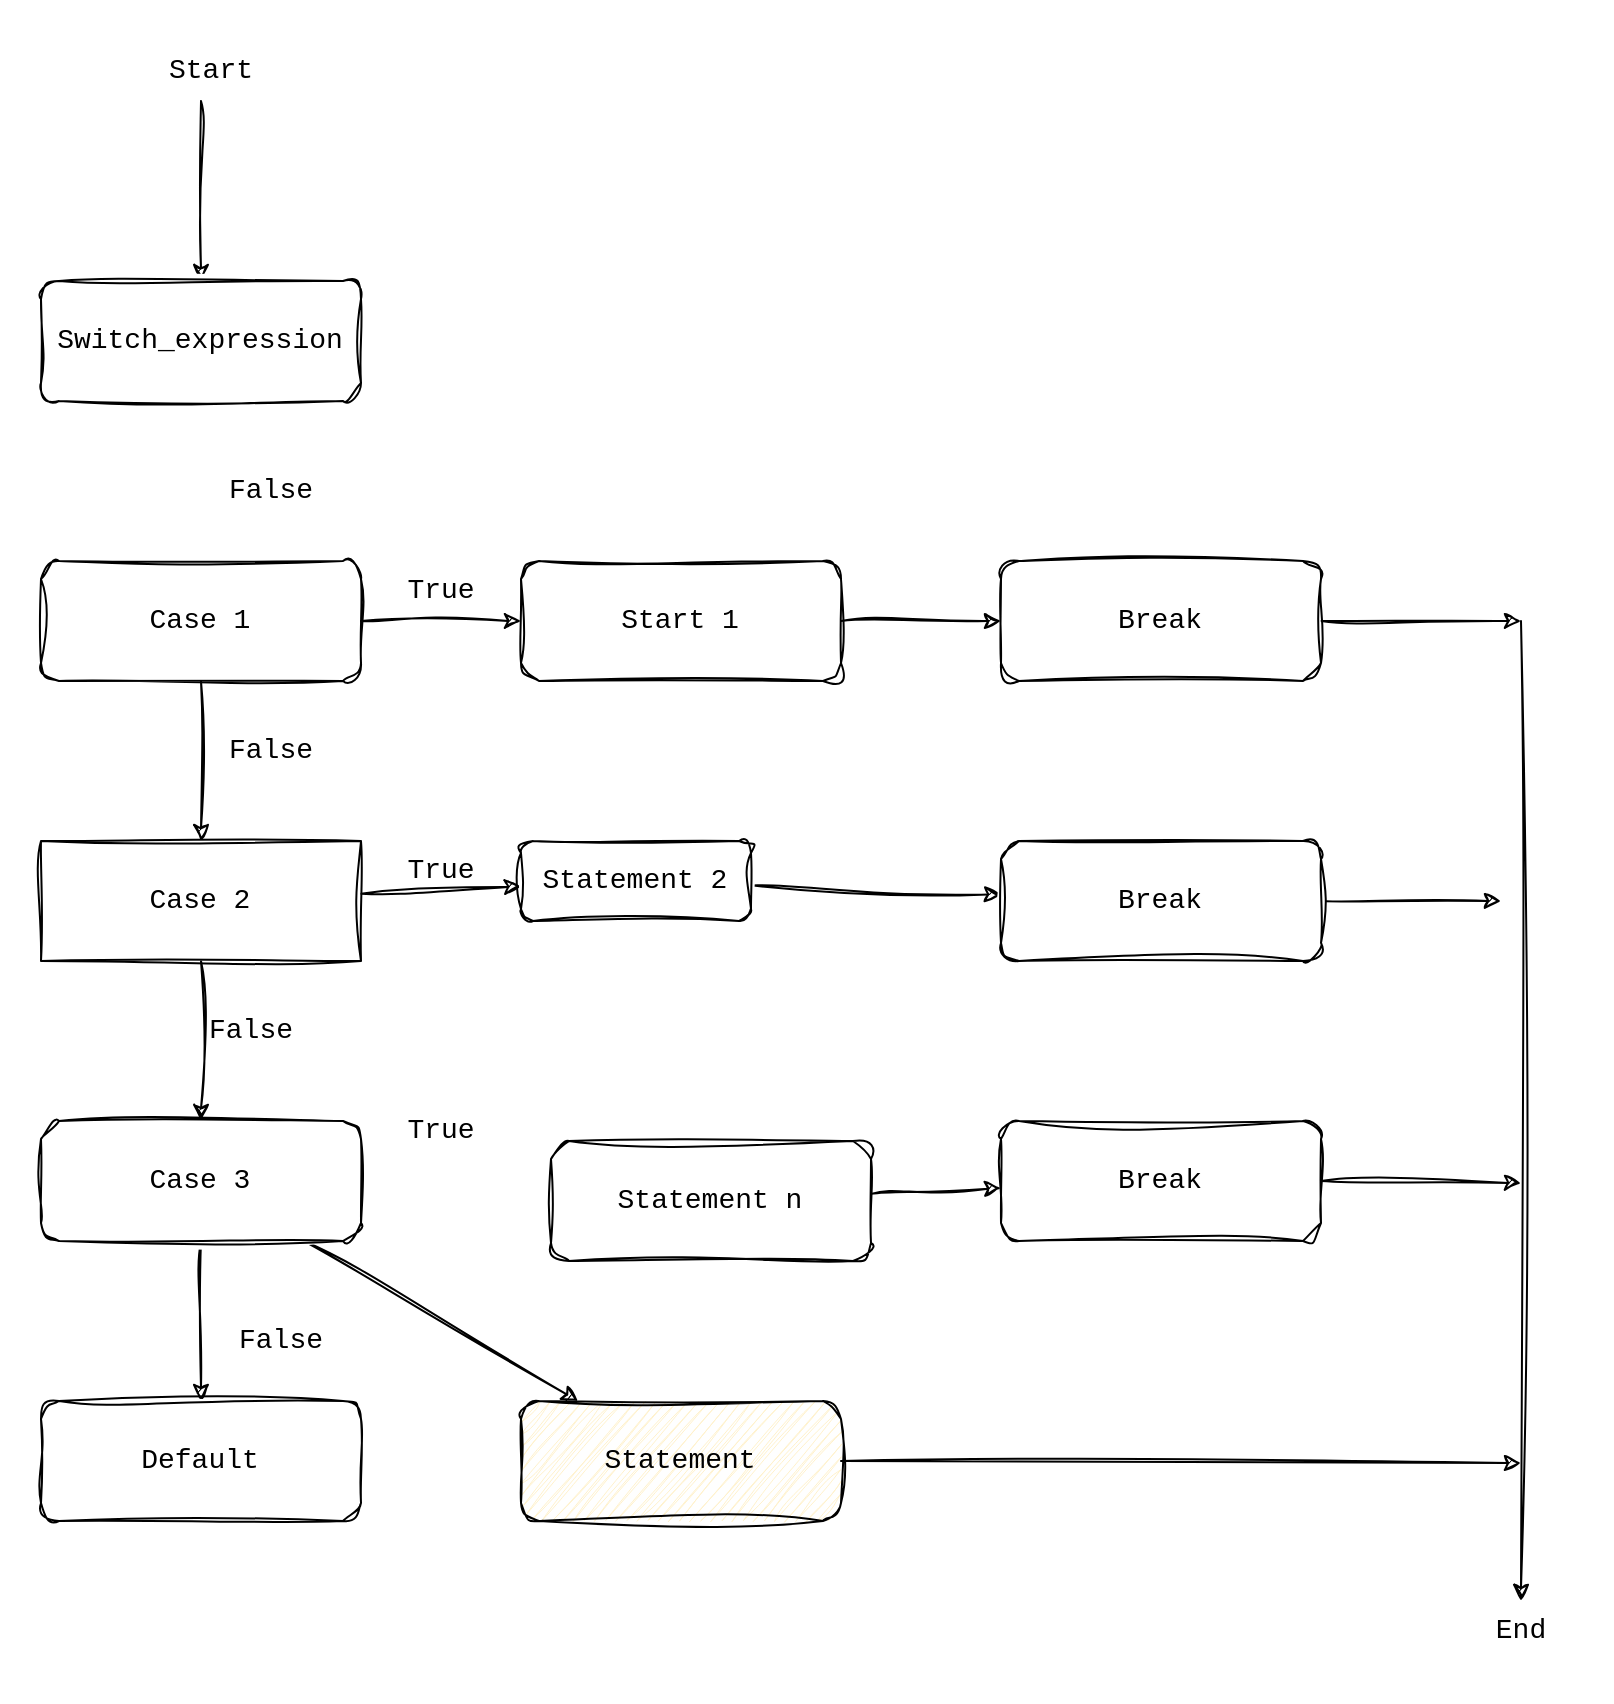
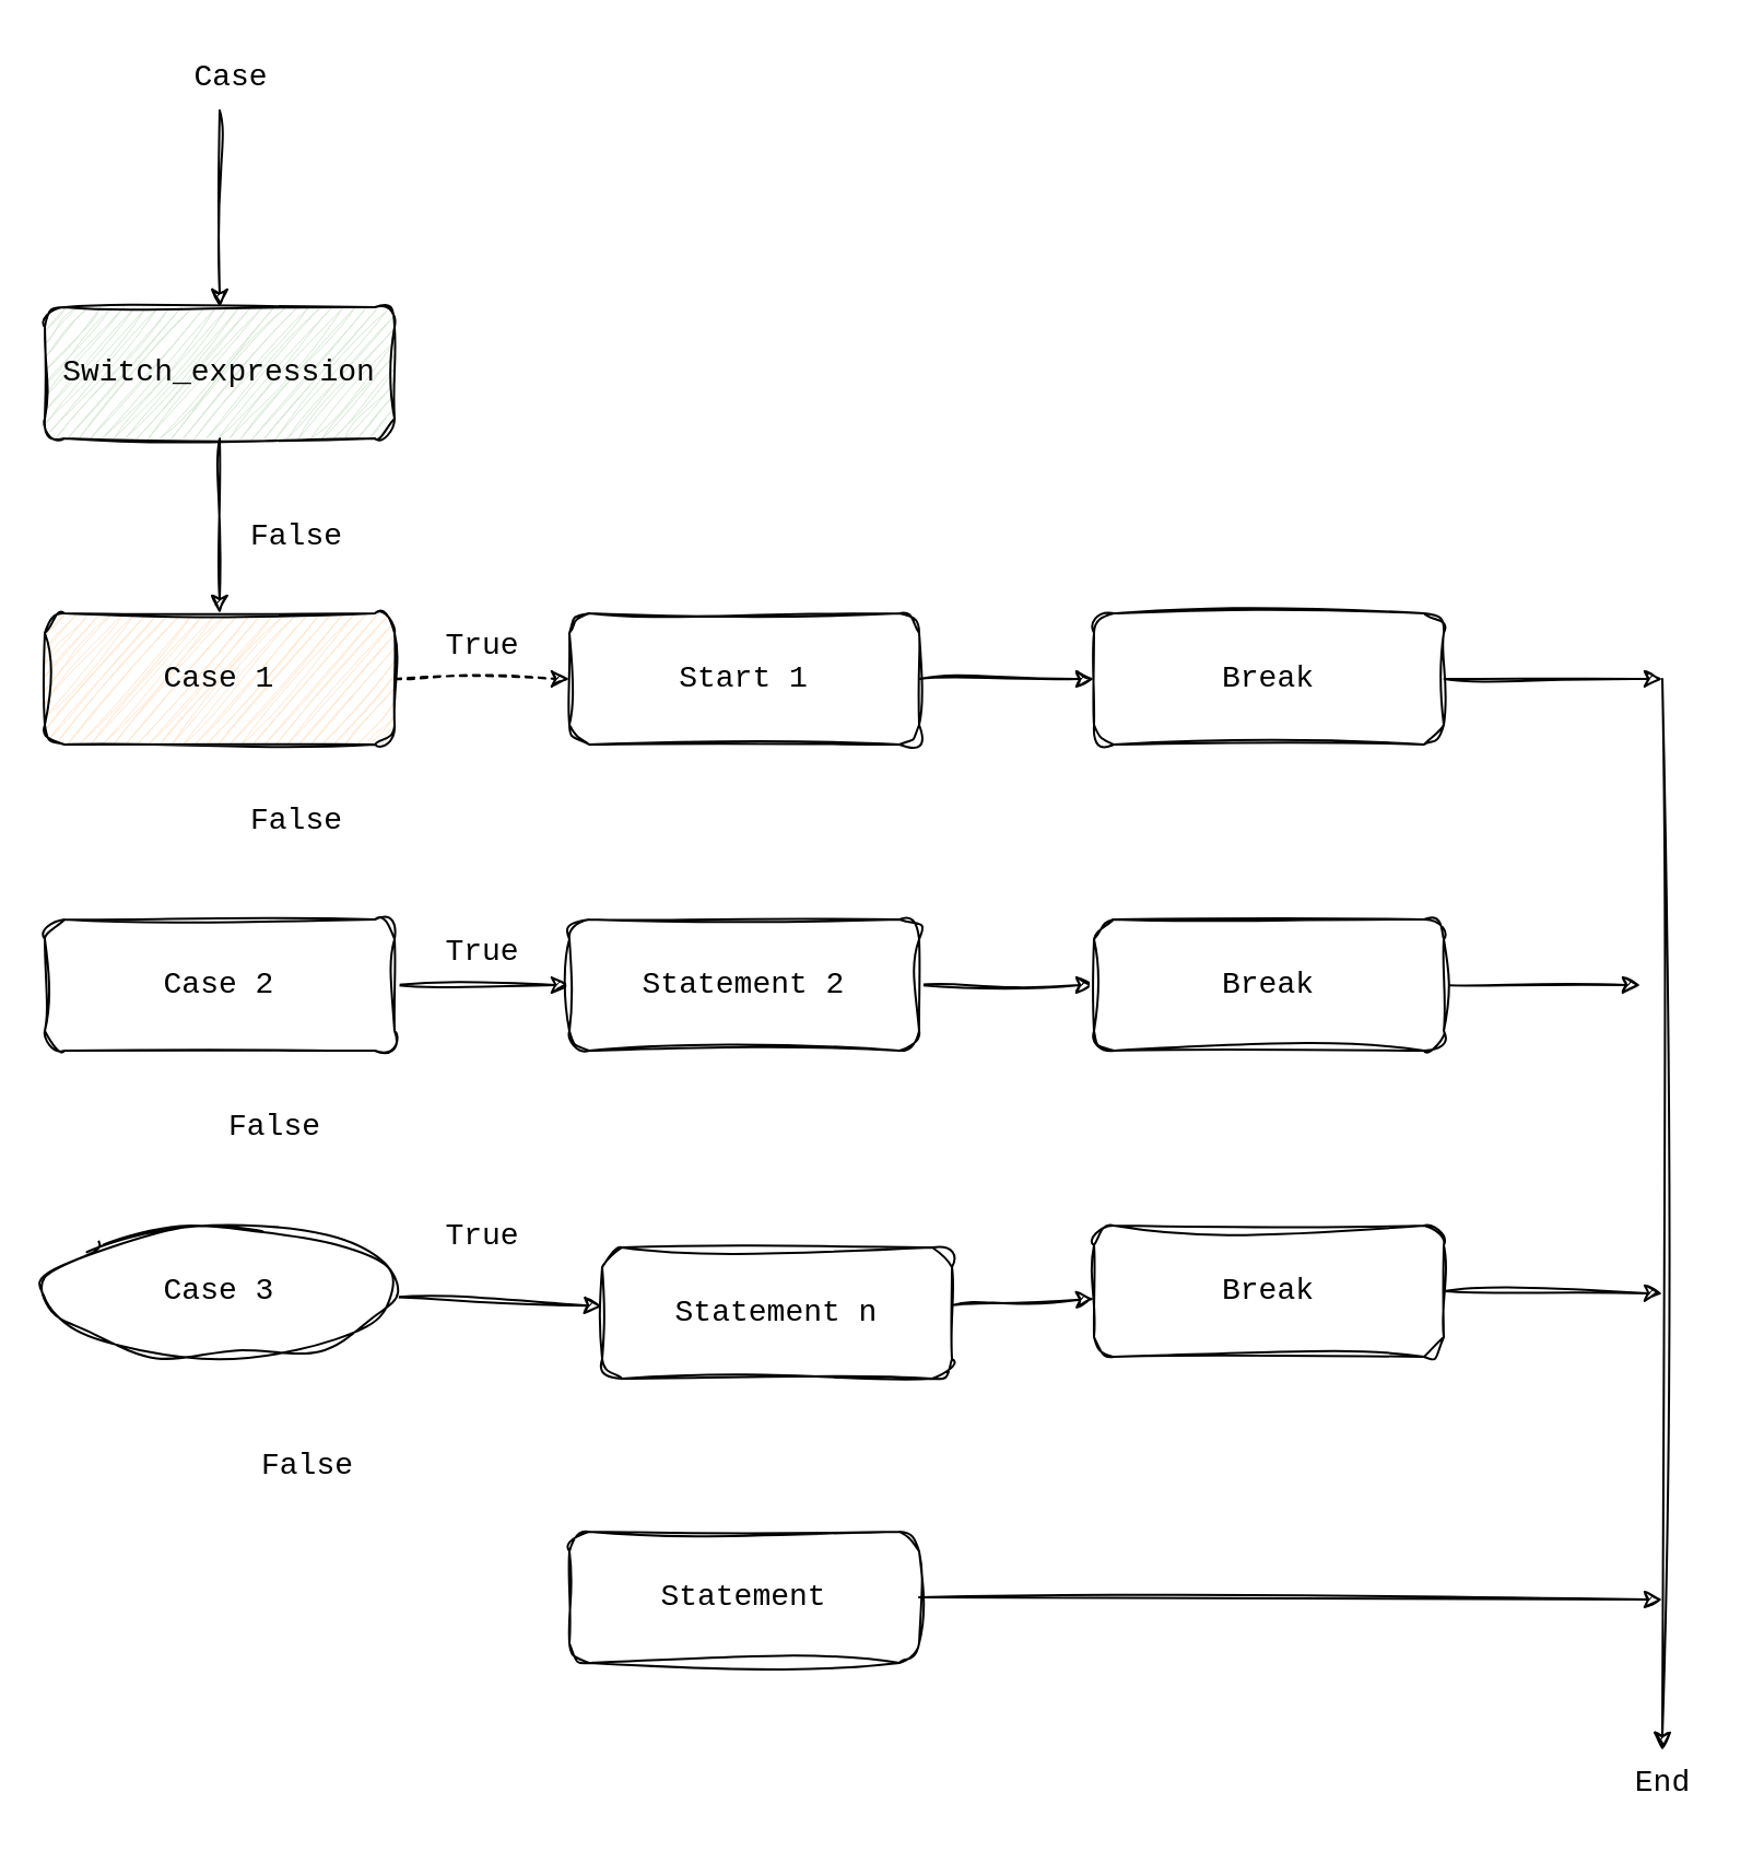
  <mxCell id="0" />
  <mxCell id="1" parent="0" />
  <mxCell id="2" value="" style="endArrow=classic;html=1;sketch=1;hachureGap=4;jiggle=2;curveFitting=1;fontFamily=Courier New;fontSize=14;" edge="1" parent="1"><mxGeometry width="50" height="50" relative="1" as="geometry"><mxPoint x="100" y="50" as="sourcePoint" /><mxPoint x="100" y="140" as="targetPoint" /></mxGeometry></mxCell>
- <mxCell id="3" value="Start" style="text;html=1;align=center;verticalAlign=middle;resizable=0;points=[];autosize=1;strokeColor=none;fillColor=none;fontSize=14;fontFamily=Courier New;sketch=1;hachureGap=4;jiggle=2;curveFitting=1;fontSource=https%3A%2F%2Ffonts.googleapis.com%2Fcss%3Ffamily%3DArchitects%2BDaughter;" vertex="1" parent="1"><mxGeometry x="70" y="20" width="70" height="30" as="geometry" /></mxCell>
- <mxCell id="5" value="Switch_expression" style="rounded=1;whiteSpace=wrap;html=1;sketch=1;hachureGap=4;jiggle=2;fillStyle=auto;curveFitting=1;fontFamily=Courier New;fontSize=14;" vertex="1" parent="1"><mxGeometry x="20" y="140" width="160" height="60" as="geometry" /></mxCell>
- <mxCell id="6" value="" style="edgeStyle=none;sketch=1;hachureGap=4;jiggle=2;curveFitting=1;html=1;fontFamily=Courier New;fontSize=14;" edge="1" parent="1" source="8" target="11"><mxGeometry relative="1" as="geometry" /></mxCell>
- <mxCell id="7" value="" style="edgeStyle=none;sketch=1;hachureGap=4;jiggle=2;curveFitting=1;html=1;fontFamily=Courier New;fontSize=14;" edge="1" parent="1" source="8" target="21"><mxGeometry relative="1" as="geometry" /></mxCell>
- <mxCell id="8" value="Case 1" style="rounded=1;whiteSpace=wrap;html=1;sketch=1;hachureGap=4;jiggle=2;fillStyle=auto;curveFitting=1;fontFamily=Courier New;fontSize=14;fontSource=https%3A%2F%2Ffonts.googleapis.com%2Fcss%3Ffamily%3DArchitects%2BDaughter;" vertex="1" parent="1"><mxGeometry x="20" y="280" width="160" height="60" as="geometry" /></mxCell>
- <mxCell id="9" value="" style="edgeStyle=none;sketch=1;hachureGap=4;jiggle=2;curveFitting=1;html=1;fontFamily=Courier New;fontSize=14;" edge="1" parent="1" source="11" target="14"><mxGeometry relative="1" as="geometry" /></mxCell>
+ <mxCell id="3" value="Case" style="text;html=1;align=center;verticalAlign=middle;resizable=0;points=[];autosize=1;strokeColor=none;fillColor=none;fontSize=14;fontFamily=Courier New;sketch=1;hachureGap=4;jiggle=2;curveFitting=1;fontSource=https%3A%2F%2Ffonts.googleapis.com%2Fcss%3Ffamily%3DArchitects%2BDaughter;" vertex="1" parent="1"><mxGeometry x="70" y="20" width="70" height="30" as="geometry" /></mxCell>
+ <mxCell id="4" value="" style="edgeStyle=none;sketch=1;hachureGap=4;jiggle=2;curveFitting=1;html=1;fontFamily=Courier New;fontSize=14;" edge="1" parent="1" source="5" target="8"><mxGeometry relative="1" as="geometry" /></mxCell>
+ <mxCell id="5" value="Switch_expression" style="rounded=1;whiteSpace=wrap;html=1;sketch=1;hachureGap=4;jiggle=2;fillStyle=auto;curveFitting=1;fontFamily=Courier New;fontSize=14;fillColor=#d5e8d4;" vertex="1" parent="1"><mxGeometry x="20" y="140" width="160" height="60" as="geometry" /></mxCell>
+ <mxCell id="7" value="" style="edgeStyle=none;sketch=1;hachureGap=4;jiggle=2;curveFitting=1;html=1;fontFamily=Courier New;fontSize=14;dashed=1;" edge="1" parent="1" source="8" target="21"><mxGeometry relative="1" as="geometry" /></mxCell>
+ <mxCell id="8" value="Case 1" style="rounded=1;whiteSpace=wrap;html=1;sketch=1;hachureGap=4;jiggle=2;fillStyle=auto;curveFitting=1;fontFamily=Courier New;fontSize=14;fontSource=https%3A%2F%2Ffonts.googleapis.com%2Fcss%3Ffamily%3DArchitects%2BDaughter;fillColor=#ffe6cc;" vertex="1" parent="1"><mxGeometry x="20" y="280" width="160" height="60" as="geometry" /></mxCell>
  <mxCell id="10" value="" style="edgeStyle=none;sketch=1;hachureGap=4;jiggle=2;curveFitting=1;html=1;fontFamily=Courier New;fontSize=14;" edge="1" parent="1" source="11" target="25"><mxGeometry relative="1" as="geometry" /></mxCell>
- <mxCell id="11" value="Case 2" style="whiteSpace=wrap;html=1;sketch=1;hachureGap=4;jiggle=2;fillStyle=auto;curveFitting=1;fontFamily=Courier New;fontSize=14;fontSource=https%3A%2F%2Ffonts.googleapis.com%2Fcss%3Ffamily%3DArchitects%2BDaughter;rounded=0;" vertex="1" parent="1"><mxGeometry x="20" y="420" width="160" height="60" as="geometry" /></mxCell>
- <mxCell id="12" value="" style="edgeStyle=none;sketch=1;hachureGap=4;jiggle=2;curveFitting=1;html=1;fontFamily=Courier New;fontSize=14;" edge="1" parent="1" source="14" target="15"><mxGeometry relative="1" as="geometry" /></mxCell>
- <mxCell id="13" value="" style="edgeStyle=none;sketch=1;hachureGap=4;jiggle=2;curveFitting=1;html=1;fontFamily=Courier New;fontSize=14;" edge="1" parent="1" source="14" target="33"><mxGeometry relative="1" as="geometry" /></mxCell>
- <mxCell id="14" value="Case 3" style="rounded=1;whiteSpace=wrap;html=1;sketch=1;hachureGap=4;jiggle=2;fillStyle=auto;curveFitting=1;fontFamily=Courier New;fontSize=14;fontSource=https%3A%2F%2Ffonts.googleapis.com%2Fcss%3Ffamily%3DArchitects%2BDaughter;" vertex="1" parent="1"><mxGeometry x="20" y="560" width="160" height="60" as="geometry" /></mxCell>
- <mxCell id="15" value="Default" style="rounded=1;whiteSpace=wrap;html=1;sketch=1;hachureGap=4;jiggle=2;fillStyle=auto;curveFitting=1;fontFamily=Courier New;fontSize=14;fontSource=https%3A%2F%2Ffonts.googleapis.com%2Fcss%3Ffamily%3DArchitects%2BDaughter;" vertex="1" parent="1"><mxGeometry x="20" y="700" width="160" height="60" as="geometry" /></mxCell>
+ <mxCell id="11" value="Case 2" style="rounded=1;whiteSpace=wrap;html=1;sketch=1;hachureGap=4;jiggle=2;fillStyle=auto;curveFitting=1;fontFamily=Courier New;fontSize=14;fontSource=https%3A%2F%2Ffonts.googleapis.com%2Fcss%3Ffamily%3DArchitects%2BDaughter;" vertex="1" parent="1"><mxGeometry x="20" y="420" width="160" height="60" as="geometry" /></mxCell>
+ <mxCell id="13" value="" style="edgeStyle=none;sketch=1;hachureGap=4;jiggle=2;curveFitting=1;html=1;fontFamily=Courier New;fontSize=14;" edge="1" parent="1" source="14" target="29"><mxGeometry relative="1" as="geometry" /></mxCell>
+ <mxCell id="14" value="Case 3" style="ellipse;whiteSpace=wrap;html=1;sketch=1;hachureGap=4;jiggle=2;fillStyle=auto;curveFitting=1;fontFamily=Courier New;fontSize=14;fontSource=https%3A%2F%2Ffonts.googleapis.com%2Fcss%3Ffamily%3DArchitects%2BDaughter;" vertex="1" parent="1"><mxGeometry x="20" y="560" width="160" height="60" as="geometry" /></mxCell>
  <mxCell id="16" value="False" style="text;html=1;align=center;verticalAlign=middle;resizable=0;points=[];autosize=1;strokeColor=none;fillColor=none;fontSize=14;fontFamily=Courier New;sketch=1;hachureGap=4;jiggle=2;curveFitting=1;fontSource=https%3A%2F%2Ffonts.googleapis.com%2Fcss%3Ffamily%3DArchitects%2BDaughter;" vertex="1" parent="1"><mxGeometry x="100" y="230" width="70" height="30" as="geometry" /></mxCell>
  <mxCell id="17" value="False" style="text;html=1;align=center;verticalAlign=middle;resizable=0;points=[];autosize=1;strokeColor=none;fillColor=none;fontSize=14;fontFamily=Courier New;sketch=1;hachureGap=4;jiggle=2;curveFitting=1;fontSource=https%3A%2F%2Ffonts.googleapis.com%2Fcss%3Ffamily%3DArchitects%2BDaughter;" vertex="1" parent="1"><mxGeometry x="100" y="360" width="70" height="30" as="geometry" /></mxCell>
  <mxCell id="18" value="False" style="text;html=1;align=center;verticalAlign=middle;resizable=0;points=[];autosize=1;strokeColor=none;fillColor=none;fontSize=14;fontFamily=Courier New;sketch=1;hachureGap=4;jiggle=2;curveFitting=1;fontSource=https%3A%2F%2Ffonts.googleapis.com%2Fcss%3Ffamily%3DArchitects%2BDaughter;" vertex="1" parent="1"><mxGeometry x="90" y="500" width="70" height="30" as="geometry" /></mxCell>
  <mxCell id="19" value="False" style="text;html=1;align=center;verticalAlign=middle;resizable=0;points=[];autosize=1;strokeColor=none;fillColor=none;fontSize=14;fontFamily=Courier New;sketch=1;hachureGap=4;jiggle=2;curveFitting=1;fontSource=https%3A%2F%2Ffonts.googleapis.com%2Fcss%3Ffamily%3DArchitects%2BDaughter;" vertex="1" parent="1"><mxGeometry x="105" y="655" width="70" height="30" as="geometry" /></mxCell>
  <mxCell id="20" value="" style="edgeStyle=none;sketch=1;hachureGap=4;jiggle=2;curveFitting=1;html=1;fontFamily=Courier New;fontSize=14;" edge="1" parent="1" source="21" target="23"><mxGeometry relative="1" as="geometry" /></mxCell>
  <mxCell id="21" value="Start 1" style="rounded=1;whiteSpace=wrap;html=1;sketch=1;hachureGap=4;jiggle=2;fillStyle=auto;curveFitting=1;fontFamily=Courier New;fontSize=14;fontSource=https%3A%2F%2Ffonts.googleapis.com%2Fcss%3Ffamily%3DArchitects%2BDaughter;" vertex="1" parent="1"><mxGeometry x="260" y="280" width="160" height="60" as="geometry" /></mxCell>
  <mxCell id="22" style="edgeStyle=none;sketch=1;hachureGap=4;jiggle=2;curveFitting=1;html=1;exitX=1;exitY=0.5;exitDx=0;exitDy=0;fontFamily=Courier New;fontSize=14;" edge="1" parent="1" source="23"><mxGeometry relative="1" as="geometry"><mxPoint x="760" y="310" as="targetPoint" /></mxGeometry></mxCell>
  <mxCell id="23" value="Break" style="rounded=1;whiteSpace=wrap;html=1;sketch=1;hachureGap=4;jiggle=2;fillStyle=auto;curveFitting=1;fontFamily=Courier New;fontSize=14;fontSource=https%3A%2F%2Ffonts.googleapis.com%2Fcss%3Ffamily%3DArchitects%2BDaughter;" vertex="1" parent="1"><mxGeometry x="500" y="280" width="160" height="60" as="geometry" /></mxCell>
  <mxCell id="24" value="" style="edgeStyle=none;sketch=1;hachureGap=4;jiggle=2;curveFitting=1;html=1;fontFamily=Courier New;fontSize=14;" edge="1" parent="1" source="25" target="27"><mxGeometry relative="1" as="geometry" /></mxCell>
- <mxCell id="25" value="Statement 2" style="rounded=1;whiteSpace=wrap;html=1;sketch=1;hachureGap=4;jiggle=2;fillStyle=auto;curveFitting=1;fontFamily=Courier New;fontSize=14;fontSource=https%3A%2F%2Ffonts.googleapis.com%2Fcss%3Ffamily%3DArchitects%2BDaughter;" vertex="1" parent="1"><mxGeometry x="260" y="420" width="115" height="40" as="geometry" /></mxCell>
+ <mxCell id="25" value="Statement 2" style="rounded=1;whiteSpace=wrap;html=1;sketch=1;hachureGap=4;jiggle=2;fillStyle=auto;curveFitting=1;fontFamily=Courier New;fontSize=14;fontSource=https%3A%2F%2Ffonts.googleapis.com%2Fcss%3Ffamily%3DArchitects%2BDaughter;" vertex="1" parent="1"><mxGeometry x="260" y="420" width="160" height="60" as="geometry" /></mxCell>
  <mxCell id="26" style="edgeStyle=none;sketch=1;hachureGap=4;jiggle=2;curveFitting=1;html=1;exitX=1;exitY=0.5;exitDx=0;exitDy=0;fontFamily=Courier New;fontSize=14;" edge="1" parent="1" source="27"><mxGeometry relative="1" as="geometry"><mxPoint x="750" y="450" as="targetPoint" /></mxGeometry></mxCell>
  <mxCell id="27" value="Break" style="rounded=1;whiteSpace=wrap;html=1;sketch=1;hachureGap=4;jiggle=2;fillStyle=auto;curveFitting=1;fontFamily=Courier New;fontSize=14;fontSource=https%3A%2F%2Ffonts.googleapis.com%2Fcss%3Ffamily%3DArchitects%2BDaughter;" vertex="1" parent="1"><mxGeometry x="500" y="420" width="160" height="60" as="geometry" /></mxCell>
  <mxCell id="28" value="" style="edgeStyle=none;sketch=1;hachureGap=4;jiggle=2;curveFitting=1;html=1;fontFamily=Courier New;fontSize=14;" edge="1" parent="1" source="29" target="31"><mxGeometry relative="1" as="geometry" /></mxCell>
  <mxCell id="29" value="Statement n" style="rounded=1;whiteSpace=wrap;html=1;sketch=1;hachureGap=4;jiggle=2;fillStyle=auto;curveFitting=1;fontFamily=Courier New;fontSize=14;fontSource=https%3A%2F%2Ffonts.googleapis.com%2Fcss%3Ffamily%3DArchitects%2BDaughter;" vertex="1" parent="1"><mxGeometry x="275" y="570" width="160" height="60" as="geometry" /></mxCell>
  <mxCell id="30" style="edgeStyle=none;sketch=1;hachureGap=4;jiggle=2;curveFitting=1;html=1;exitX=1;exitY=0.5;exitDx=0;exitDy=0;fontFamily=Courier New;fontSize=14;" edge="1" parent="1" source="31"><mxGeometry relative="1" as="geometry"><mxPoint x="760" y="591" as="targetPoint" /></mxGeometry></mxCell>
  <mxCell id="31" value="Break" style="rounded=1;whiteSpace=wrap;html=1;sketch=1;hachureGap=4;jiggle=2;fillStyle=auto;curveFitting=1;fontFamily=Courier New;fontSize=14;fontSource=https%3A%2F%2Ffonts.googleapis.com%2Fcss%3Ffamily%3DArchitects%2BDaughter;" vertex="1" parent="1"><mxGeometry x="500" y="560" width="160" height="60" as="geometry" /></mxCell>
  <mxCell id="32" style="edgeStyle=none;sketch=1;hachureGap=4;jiggle=2;curveFitting=1;html=1;exitX=1;exitY=0.5;exitDx=0;exitDy=0;fontFamily=Courier New;fontSize=14;" edge="1" parent="1" source="33"><mxGeometry relative="1" as="geometry"><mxPoint x="760" y="731" as="targetPoint" /></mxGeometry></mxCell>
- <mxCell id="33" value="Statement" style="rounded=1;whiteSpace=wrap;html=1;sketch=1;hachureGap=4;jiggle=2;fillStyle=auto;curveFitting=1;fontFamily=Courier New;fontSize=14;fontSource=https%3A%2F%2Ffonts.googleapis.com%2Fcss%3Ffamily%3DArchitects%2BDaughter;fillColor=#fff2cc;" vertex="1" parent="1"><mxGeometry x="260" y="700" width="160" height="60" as="geometry" /></mxCell>
+ <mxCell id="33" value="Statement" style="rounded=1;whiteSpace=wrap;html=1;sketch=1;hachureGap=4;jiggle=2;fillStyle=auto;curveFitting=1;fontFamily=Courier New;fontSize=14;fontSource=https%3A%2F%2Ffonts.googleapis.com%2Fcss%3Ffamily%3DArchitects%2BDaughter;" vertex="1" parent="1"><mxGeometry x="260" y="700" width="160" height="60" as="geometry" /></mxCell>
  <mxCell id="34" value="" style="endArrow=classic;html=1;sketch=1;hachureGap=4;jiggle=2;curveFitting=1;fontFamily=Courier New;fontSize=14;" edge="1" parent="1"><mxGeometry width="50" height="50" relative="1" as="geometry"><mxPoint x="760" y="310" as="sourcePoint" /><mxPoint x="760" y="800" as="targetPoint" /></mxGeometry></mxCell>
  <mxCell id="35" value="End" style="text;html=1;align=center;verticalAlign=middle;resizable=0;points=[];autosize=1;strokeColor=none;fillColor=none;fontSize=14;fontFamily=Courier New;sketch=1;hachureGap=4;jiggle=2;curveFitting=1;fontSource=https%3A%2F%2Ffonts.googleapis.com%2Fcss%3Ffamily%3DArchitects%2BDaughter;" vertex="1" parent="1"><mxGeometry x="735" y="800" width="50" height="30" as="geometry" /></mxCell>
  <mxCell id="36" value="True" style="text;html=1;align=center;verticalAlign=middle;resizable=0;points=[];autosize=1;strokeColor=none;fillColor=none;fontSize=14;fontFamily=Courier New;sketch=1;hachureGap=4;jiggle=2;curveFitting=1;fontSource=https%3A%2F%2Ffonts.googleapis.com%2Fcss%3Ffamily%3DArchitects%2BDaughter;" vertex="1" parent="1"><mxGeometry x="190" y="280" width="60" height="30" as="geometry" /></mxCell>
  <mxCell id="37" value="True" style="text;html=1;align=center;verticalAlign=middle;resizable=0;points=[];autosize=1;strokeColor=none;fillColor=none;fontSize=14;fontFamily=Courier New;sketch=1;hachureGap=4;jiggle=2;curveFitting=1;fontSource=https%3A%2F%2Ffonts.googleapis.com%2Fcss%3Ffamily%3DArchitects%2BDaughter;" vertex="1" parent="1"><mxGeometry x="190" y="420" width="60" height="30" as="geometry" /></mxCell>
  <mxCell id="38" value="True" style="text;html=1;align=center;verticalAlign=middle;resizable=0;points=[];autosize=1;strokeColor=none;fillColor=none;fontSize=14;fontFamily=Courier New;sketch=1;hachureGap=4;jiggle=2;curveFitting=1;fontSource=https%3A%2F%2Ffonts.googleapis.com%2Fcss%3Ffamily%3DArchitects%2BDaughter;" vertex="1" parent="1"><mxGeometry x="190" y="550" width="60" height="30" as="geometry" /></mxCell>
